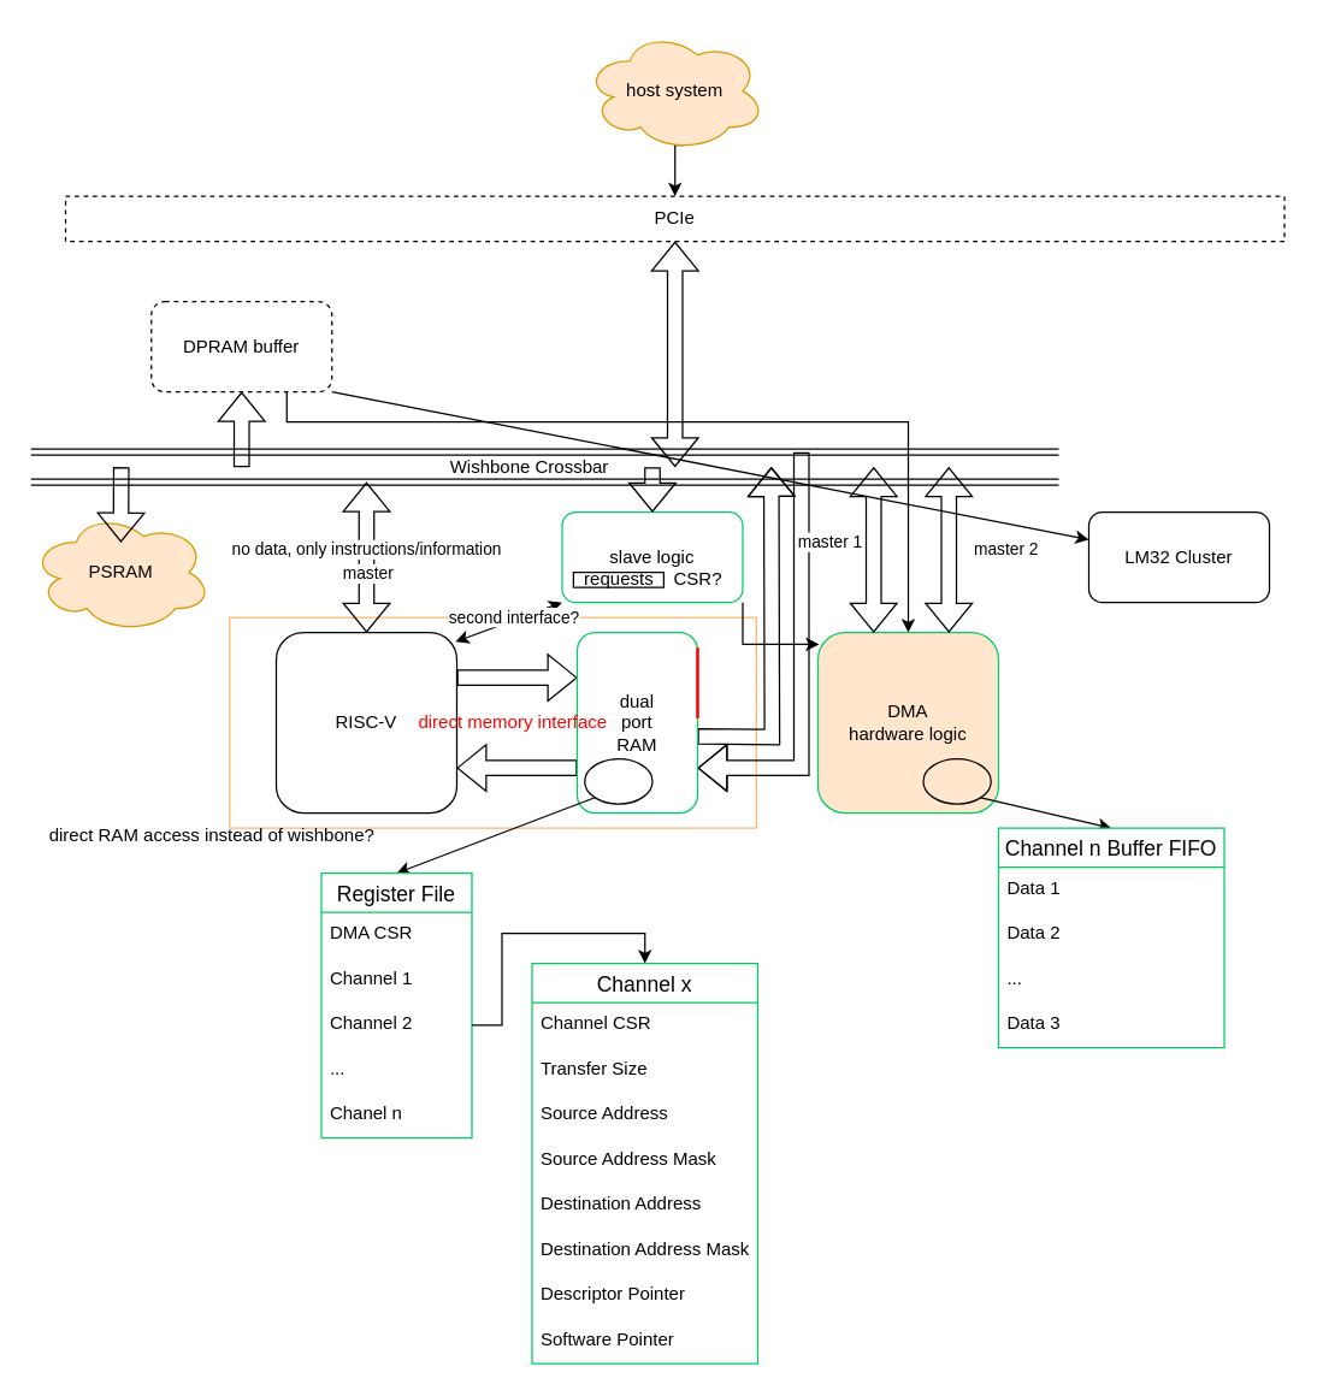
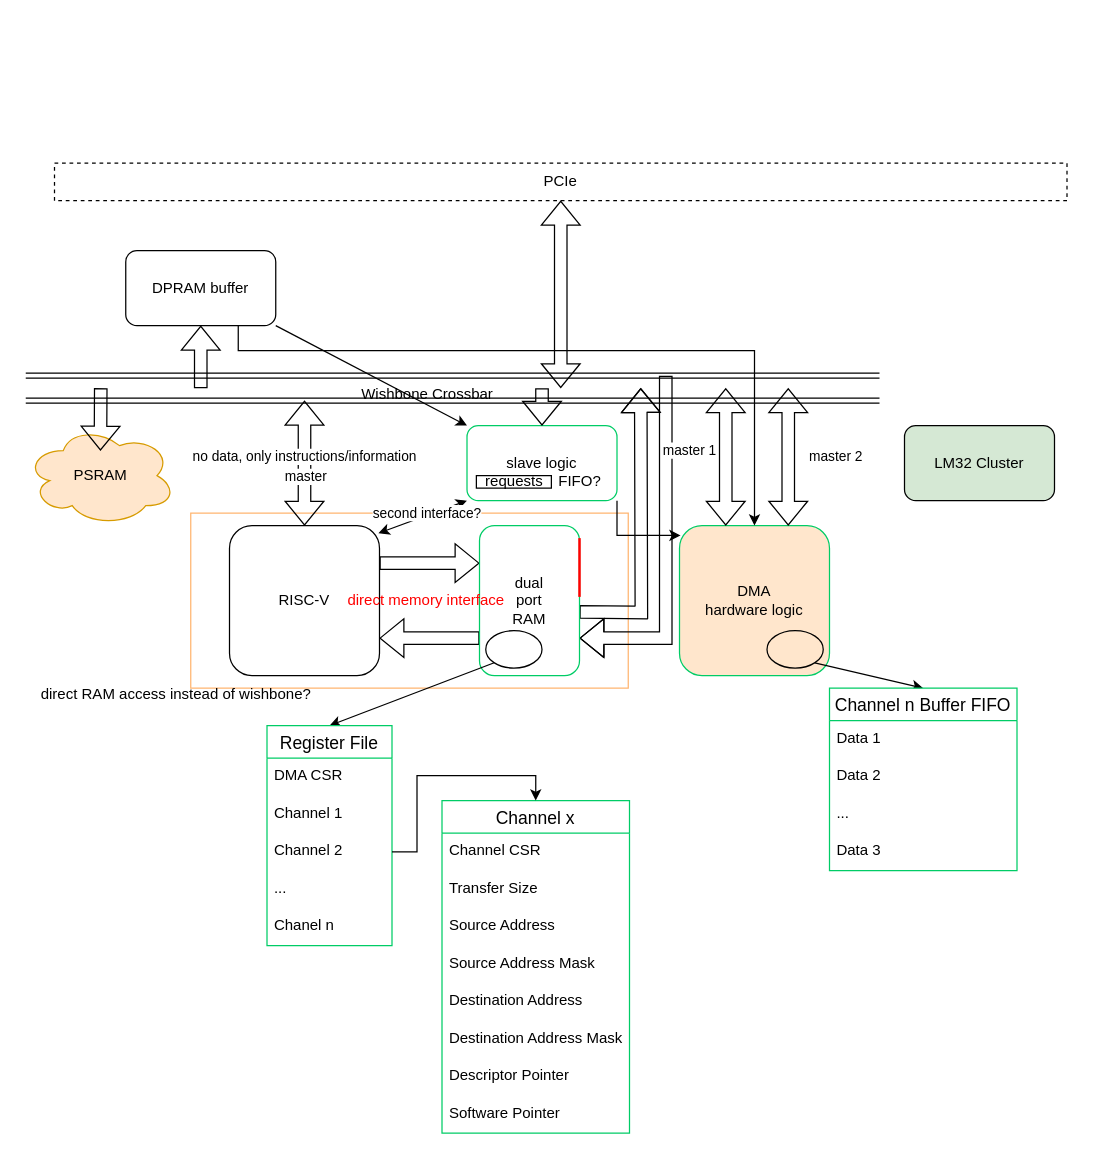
  <mxCell id="0" />
  <mxCell id="1" parent="0" />
  <mxCell id="2" value="" style="rounded=0;whiteSpace=wrap;html=1;fillColor=none;strokeColor=#FFB570;" parent="1" vertex="1"><mxGeometry x="152" y="410" width="350" height="140" as="geometry" /></mxCell>
  <mxCell id="3" style="edgeStyle=orthogonalEdgeStyle;rounded=0;orthogonalLoop=1;jettySize=auto;html=1;exitX=1;exitY=0.25;exitDx=0;exitDy=0;entryX=0;entryY=0.25;entryDx=0;entryDy=0;shape=flexArrow;" parent="1" source="4" target="9" edge="1"><mxGeometry relative="1" as="geometry" /></mxCell>
  <mxCell id="4" value="&lt;div&gt;RISC-V&lt;/div&gt;" style="rounded=1;whiteSpace=wrap;html=1;" parent="1" vertex="1"><mxGeometry x="183" y="420" width="120" height="120" as="geometry" /></mxCell>
  <mxCell id="5" style="edgeStyle=orthogonalEdgeStyle;rounded=0;orthogonalLoop=1;jettySize=auto;html=1;entryX=1;entryY=0.75;entryDx=0;entryDy=0;shape=flexArrow;" parent="1" target="9" edge="1"><mxGeometry relative="1" as="geometry"><mxPoint x="532" y="300" as="sourcePoint" /><Array as="points"><mxPoint x="532" y="300" /><mxPoint x="532" y="510" /></Array></mxGeometry></mxCell>
  <mxCell id="6" value="&lt;div&gt;DMA&lt;/div&gt;&lt;div&gt;hardware logic&lt;/div&gt;" style="rounded=1;whiteSpace=wrap;html=1;strokeColor=#00CC66;fillColor=#ffe6cc;" parent="1" vertex="1"><mxGeometry x="543" y="420" width="120" height="120" as="geometry" /></mxCell>
  <mxCell id="7" style="edgeStyle=orthogonalEdgeStyle;rounded=0;orthogonalLoop=1;jettySize=auto;html=1;exitX=0;exitY=0.75;exitDx=0;exitDy=0;entryX=1;entryY=0.75;entryDx=0;entryDy=0;shape=flexArrow;strokeWidth=1;" parent="1" source="9" target="4" edge="1"><mxGeometry relative="1" as="geometry" /></mxCell>
  <mxCell id="8" style="edgeStyle=orthogonalEdgeStyle;rounded=0;orthogonalLoop=1;jettySize=auto;html=1;exitX=1;exitY=0.25;exitDx=0;exitDy=0;shape=flexArrow;" parent="1" edge="1"><mxGeometry relative="1" as="geometry"><mxPoint x="463" y="489" as="sourcePoint" /><mxPoint x="512" y="310" as="targetPoint" /></mxGeometry></mxCell>
  <mxCell id="9" value="&lt;div&gt;dual&lt;/div&gt;&lt;div&gt;port&lt;/div&gt;&lt;div&gt;RAM&lt;br&gt;&lt;/div&gt;" style="rounded=1;whiteSpace=wrap;html=1;strokeColor=#00CC66;" parent="1" vertex="1"><mxGeometry x="383" y="420" width="80" height="120" as="geometry" /></mxCell>
  <mxCell id="10" value="" style="shape=link;html=1;rounded=0;" parent="1" edge="1"><mxGeometry width="100" relative="1" as="geometry"><mxPoint x="20" y="300" as="sourcePoint" /><mxPoint x="703" y="300" as="targetPoint" /></mxGeometry></mxCell>
  <mxCell id="11" value="" style="shape=link;html=1;rounded=0;" parent="1" edge="1"><mxGeometry width="100" relative="1" as="geometry"><mxPoint x="20" y="320" as="sourcePoint" /><mxPoint x="703" y="320" as="targetPoint" /></mxGeometry></mxCell>
  <mxCell id="12" value="" style="shape=flexArrow;endArrow=classic;html=1;rounded=0;exitX=0.5;exitY=0;exitDx=0;exitDy=0;startArrow=block;" parent="1" source="4" edge="1"><mxGeometry width="50" height="50" relative="1" as="geometry"><mxPoint x="113" y="420" as="sourcePoint" /><mxPoint x="243" y="320" as="targetPoint" /></mxGeometry></mxCell>
  <mxCell id="13" value="master" style="edgeLabel;html=1;align=center;verticalAlign=middle;resizable=0;points=[];" parent="12" vertex="1" connectable="0"><mxGeometry x="-0.161" y="-5" relative="1" as="geometry"><mxPoint x="-5" y="2" as="offset" /></mxGeometry></mxCell>
  <mxCell id="14" value="no data, only instructions/information" style="edgeLabel;html=1;align=center;verticalAlign=middle;resizable=0;points=[];" parent="12" vertex="1" connectable="0"><mxGeometry x="0.127" y="1" relative="1" as="geometry"><mxPoint as="offset" /></mxGeometry></mxCell>
  <mxCell id="15" value="" style="shape=flexArrow;endArrow=classic;html=1;rounded=0;exitX=0.25;exitY=0;exitDx=0;exitDy=0;startArrow=block;" parent="1" edge="1"><mxGeometry width="50" height="50" relative="1" as="geometry"><mxPoint x="580" y="420" as="sourcePoint" /><mxPoint x="580" y="310" as="targetPoint" /></mxGeometry></mxCell>
  <mxCell id="16" value="&lt;div&gt;master 1&lt;/div&gt;" style="edgeLabel;html=1;align=center;verticalAlign=middle;resizable=0;points=[];" parent="15" vertex="1" connectable="0"><mxGeometry x="0.108" y="3" relative="1" as="geometry"><mxPoint x="-27" as="offset" /></mxGeometry></mxCell>
  <mxCell id="17" value="" style="shape=flexArrow;endArrow=classic;html=1;rounded=0;exitX=0.25;exitY=0;exitDx=0;exitDy=0;startArrow=block;" parent="1" edge="1"><mxGeometry width="50" height="50" relative="1" as="geometry"><mxPoint x="630" y="420" as="sourcePoint" /><mxPoint x="630" y="310" as="targetPoint" /></mxGeometry></mxCell>
  <mxCell id="18" value="master 2" style="edgeLabel;html=1;align=center;verticalAlign=middle;resizable=0;points=[];" parent="17" vertex="1" connectable="0"><mxGeometry x="0.196" y="-4" relative="1" as="geometry"><mxPoint x="33" y="10" as="offset" /></mxGeometry></mxCell>
  <mxCell id="19" style="rounded=0;orthogonalLoop=1;jettySize=auto;html=1;exitX=0;exitY=1;exitDx=0;exitDy=0;entryX=0.5;entryY=0;entryDx=0;entryDy=0;" parent="1" source="20" target="21" edge="1"><mxGeometry relative="1" as="geometry"><mxPoint x="503" y="580" as="targetPoint" /><mxPoint x="433.005" y="550.003" as="sourcePoint" /></mxGeometry></mxCell>
  <mxCell id="20" value="" style="ellipse;whiteSpace=wrap;html=1;fillColor=none;" parent="1" vertex="1"><mxGeometry x="388" y="504" width="45" height="30" as="geometry" /></mxCell>
  <mxCell id="21" value="Register File" style="swimlane;fontStyle=0;childLayout=stackLayout;horizontal=1;startSize=26;horizontalStack=0;resizeParent=1;resizeParentMax=0;resizeLast=0;collapsible=1;marginBottom=0;align=center;fontSize=14;strokeColor=#00CC66;" parent="1" vertex="1"><mxGeometry x="213" y="580" width="100" height="176" as="geometry"><mxRectangle x="460" y="640" width="120" height="30" as="alternateBounds" /></mxGeometry></mxCell>
  <mxCell id="22" value="DMA CSR" style="text;strokeColor=none;fillColor=none;spacingLeft=4;spacingRight=4;overflow=hidden;rotatable=0;points=[[0,0.5],[1,0.5]];portConstraint=eastwest;fontSize=12;whiteSpace=wrap;html=1;" parent="21" vertex="1"><mxGeometry y="26" width="100" height="30" as="geometry" /></mxCell>
  <mxCell id="23" value="Channel 1" style="text;strokeColor=none;fillColor=none;spacingLeft=4;spacingRight=4;overflow=hidden;rotatable=0;points=[[0,0.5],[1,0.5]];portConstraint=eastwest;fontSize=12;whiteSpace=wrap;html=1;" parent="21" vertex="1"><mxGeometry y="56" width="100" height="30" as="geometry" /></mxCell>
  <mxCell id="24" value="Channel 2" style="text;strokeColor=none;fillColor=none;spacingLeft=4;spacingRight=4;overflow=hidden;rotatable=0;points=[[0,0.5],[1,0.5]];portConstraint=eastwest;fontSize=12;whiteSpace=wrap;html=1;" parent="21" vertex="1"><mxGeometry y="86" width="100" height="30" as="geometry" /></mxCell>
  <mxCell id="25" value="..." style="text;strokeColor=none;fillColor=none;spacingLeft=4;spacingRight=4;overflow=hidden;rotatable=0;points=[[0,0.5],[1,0.5]];portConstraint=eastwest;fontSize=12;whiteSpace=wrap;html=1;" parent="21" vertex="1"><mxGeometry y="116" width="100" height="30" as="geometry" /></mxCell>
  <mxCell id="26" value="Chanel n" style="text;strokeColor=none;fillColor=none;spacingLeft=4;spacingRight=4;overflow=hidden;rotatable=0;points=[[0,0.5],[1,0.5]];portConstraint=eastwest;fontSize=12;whiteSpace=wrap;html=1;" parent="21" vertex="1"><mxGeometry y="146" width="100" height="30" as="geometry" /></mxCell>
  <mxCell id="27" value="" style="endArrow=none;html=1;rounded=0;strokeColor=#FF0000;strokeWidth=2;" parent="1" edge="1"><mxGeometry width="50" height="50" relative="1" as="geometry"><mxPoint x="463" y="430" as="sourcePoint" /><mxPoint x="463" y="477" as="targetPoint" /></mxGeometry></mxCell>
  <mxCell id="28" value="Channel x" style="swimlane;fontStyle=0;childLayout=stackLayout;horizontal=1;startSize=26;horizontalStack=0;resizeParent=1;resizeParentMax=0;resizeLast=0;collapsible=1;marginBottom=0;align=center;fontSize=14;strokeColor=#00CC66;" parent="1" vertex="1"><mxGeometry x="353" y="640" width="150" height="266" as="geometry"><mxRectangle x="460" y="640" width="120" height="30" as="alternateBounds" /></mxGeometry></mxCell>
  <mxCell id="29" value="Channel CSR" style="text;strokeColor=none;fillColor=none;spacingLeft=4;spacingRight=4;overflow=hidden;rotatable=0;points=[[0,0.5],[1,0.5]];portConstraint=eastwest;fontSize=12;whiteSpace=wrap;html=1;" parent="28" vertex="1"><mxGeometry y="26" width="150" height="30" as="geometry" /></mxCell>
  <mxCell id="30" value="&lt;div&gt;Transfer Size&lt;/div&gt;" style="text;strokeColor=none;fillColor=none;spacingLeft=4;spacingRight=4;overflow=hidden;rotatable=0;points=[[0,0.5],[1,0.5]];portConstraint=eastwest;fontSize=12;whiteSpace=wrap;html=1;" parent="28" vertex="1"><mxGeometry y="56" width="150" height="30" as="geometry" /></mxCell>
  <mxCell id="31" value="&lt;div&gt;Source Address&lt;/div&gt;" style="text;strokeColor=none;fillColor=none;spacingLeft=4;spacingRight=4;overflow=hidden;rotatable=0;points=[[0,0.5],[1,0.5]];portConstraint=eastwest;fontSize=12;whiteSpace=wrap;html=1;" parent="28" vertex="1"><mxGeometry y="86" width="150" height="30" as="geometry" /></mxCell>
  <mxCell id="32" value="&lt;div&gt;Source Address Mask&lt;br&gt;&lt;/div&gt;" style="text;strokeColor=none;fillColor=none;spacingLeft=4;spacingRight=4;overflow=hidden;rotatable=0;points=[[0,0.5],[1,0.5]];portConstraint=eastwest;fontSize=12;whiteSpace=wrap;html=1;" parent="28" vertex="1"><mxGeometry y="116" width="150" height="30" as="geometry" /></mxCell>
  <mxCell id="33" value="Destination Address" style="text;strokeColor=none;fillColor=none;spacingLeft=4;spacingRight=4;overflow=hidden;rotatable=0;points=[[0,0.5],[1,0.5]];portConstraint=eastwest;fontSize=12;whiteSpace=wrap;html=1;" parent="28" vertex="1"><mxGeometry y="146" width="150" height="30" as="geometry" /></mxCell>
  <mxCell id="34" value="Destination Address Mask" style="text;strokeColor=none;fillColor=none;spacingLeft=4;spacingRight=4;overflow=hidden;rotatable=0;points=[[0,0.5],[1,0.5]];portConstraint=eastwest;fontSize=12;whiteSpace=wrap;html=1;" parent="28" vertex="1"><mxGeometry y="176" width="150" height="30" as="geometry" /></mxCell>
  <mxCell id="35" value="Descriptor Pointer" style="text;strokeColor=none;fillColor=none;spacingLeft=4;spacingRight=4;overflow=hidden;rotatable=0;points=[[0,0.5],[1,0.5]];portConstraint=eastwest;fontSize=12;whiteSpace=wrap;html=1;" parent="28" vertex="1"><mxGeometry y="206" width="150" height="30" as="geometry" /></mxCell>
  <mxCell id="36" value="Software Pointer" style="text;strokeColor=none;fillColor=none;spacingLeft=4;spacingRight=4;overflow=hidden;rotatable=0;points=[[0,0.5],[1,0.5]];portConstraint=eastwest;fontSize=12;whiteSpace=wrap;html=1;" parent="28" vertex="1"><mxGeometry y="236" width="150" height="30" as="geometry" /></mxCell>
  <mxCell id="37" style="edgeStyle=orthogonalEdgeStyle;rounded=0;orthogonalLoop=1;jettySize=auto;html=1;exitX=1;exitY=0.5;exitDx=0;exitDy=0;entryX=0.5;entryY=0;entryDx=0;entryDy=0;" parent="1" source="24" target="28" edge="1"><mxGeometry relative="1" as="geometry" /></mxCell>
- <mxCell id="38" value="Wishbone Crossbar" style="text;html=1;align=center;verticalAlign=middle;whiteSpace=wrap;rounded=0;" parent="1" vertex="1"><mxGeometry x="290" y="295" width="123" height="30" as="geometry" /></mxCell>
+ <mxCell id="38" value="Wishbone Crossbar" style="text;html=1;align=center;verticalAlign=middle;whiteSpace=wrap;rounded=0;" parent="1" vertex="1"><mxGeometry x="280" y="300" width="123" height="30" as="geometry" /></mxCell>
  <mxCell id="39" style="rounded=0;orthogonalLoop=1;jettySize=auto;html=1;exitX=1;exitY=1;exitDx=0;exitDy=0;entryX=0.5;entryY=0;entryDx=0;entryDy=0;" parent="1" source="40" target="41" edge="1"><mxGeometry relative="1" as="geometry" /></mxCell>
  <mxCell id="40" value="" style="ellipse;whiteSpace=wrap;html=1;fillColor=none;" parent="1" vertex="1"><mxGeometry x="613" y="504" width="45" height="30" as="geometry" /></mxCell>
  <mxCell id="41" value="Channel n Buffer FIFO" style="swimlane;fontStyle=0;childLayout=stackLayout;horizontal=1;startSize=26;horizontalStack=0;resizeParent=1;resizeParentMax=0;resizeLast=0;collapsible=1;marginBottom=0;align=center;fontSize=14;strokeColor=#00CC66;" parent="1" vertex="1"><mxGeometry x="663" y="550" width="150" height="146" as="geometry"><mxRectangle x="640" y="610" width="120" height="30" as="alternateBounds" /></mxGeometry></mxCell>
  <mxCell id="42" value="Data 1" style="text;strokeColor=none;fillColor=none;spacingLeft=4;spacingRight=4;overflow=hidden;rotatable=0;points=[[0,0.5],[1,0.5]];portConstraint=eastwest;fontSize=12;whiteSpace=wrap;html=1;" parent="41" vertex="1"><mxGeometry y="26" width="150" height="30" as="geometry" /></mxCell>
  <mxCell id="43" value="&lt;div&gt;Data 2&lt;/div&gt;" style="text;strokeColor=none;fillColor=none;spacingLeft=4;spacingRight=4;overflow=hidden;rotatable=0;points=[[0,0.5],[1,0.5]];portConstraint=eastwest;fontSize=12;whiteSpace=wrap;html=1;" parent="41" vertex="1"><mxGeometry y="56" width="150" height="30" as="geometry" /></mxCell>
  <mxCell id="44" value="&lt;div&gt;...&lt;/div&gt;" style="text;strokeColor=none;fillColor=none;spacingLeft=4;spacingRight=4;overflow=hidden;rotatable=0;points=[[0,0.5],[1,0.5]];portConstraint=eastwest;fontSize=12;whiteSpace=wrap;html=1;" parent="41" vertex="1"><mxGeometry y="86" width="150" height="30" as="geometry" /></mxCell>
  <mxCell id="45" value="&lt;div&gt;Data 3&lt;br&gt;&lt;/div&gt;" style="text;strokeColor=none;fillColor=none;spacingLeft=4;spacingRight=4;overflow=hidden;rotatable=0;points=[[0,0.5],[1,0.5]];portConstraint=eastwest;fontSize=12;whiteSpace=wrap;html=1;" parent="41" vertex="1"><mxGeometry y="116" width="150" height="30" as="geometry" /></mxCell>
- <mxCell id="46" style="edgeStyle=orthogonalEdgeStyle;rounded=0;orthogonalLoop=1;jettySize=auto;html=1;exitX=0.55;exitY=0.95;exitDx=0;exitDy=0;exitPerimeter=0;entryX=0.5;entryY=0;entryDx=0;entryDy=0;" parent="1" source="47" target="50" edge="1"><mxGeometry relative="1" as="geometry" /></mxCell>
- <mxCell id="47" value="host system" style="ellipse;shape=cloud;whiteSpace=wrap;html=1;fillColor=#ffe6cc;strokeColor=#d79b00;" parent="1" vertex="1"><mxGeometry x="388" y="20" width="120" height="80" as="geometry" /></mxCell>
  <mxCell id="48" value="slave logic" style="rounded=1;whiteSpace=wrap;html=1;strokeColor=#00CC66;" parent="1" vertex="1"><mxGeometry x="373" y="340" width="120" height="60" as="geometry" /></mxCell>
- <mxCell id="49" value="LM32 Cluster" style="rounded=1;whiteSpace=wrap;html=1;" parent="1" vertex="1"><mxGeometry x="723" y="340" width="120" height="60" as="geometry" /></mxCell>
+ <mxCell id="49" value="LM32 Cluster" style="rounded=1;whiteSpace=wrap;html=1;fillColor=#d5e8d4;" parent="1" vertex="1"><mxGeometry x="723" y="340" width="120" height="60" as="geometry" /></mxCell>
  <mxCell id="50" value="PCIe" style="rounded=0;whiteSpace=wrap;html=1;dashed=1;" parent="1" vertex="1"><mxGeometry x="43" y="130" width="810" height="30" as="geometry" /></mxCell>
- <mxCell id="51" style="rounded=0;orthogonalLoop=1;jettySize=auto;html=1;exitX=1;exitY=1;exitDx=0;exitDy=0;" parent="1" source="53" target="49" edge="1"><mxGeometry relative="1" as="geometry" /></mxCell>
+ <mxCell id="51" style="rounded=0;orthogonalLoop=1;jettySize=auto;html=1;exitX=1;exitY=1;exitDx=0;exitDy=0;entryX=0;entryY=0;entryDx=0;entryDy=0;" parent="1" source="53" target="48" edge="1"><mxGeometry relative="1" as="geometry" /></mxCell>
  <mxCell id="52" style="edgeStyle=orthogonalEdgeStyle;rounded=0;orthogonalLoop=1;jettySize=auto;html=1;exitX=0.75;exitY=1;exitDx=0;exitDy=0;entryX=0.5;entryY=0;entryDx=0;entryDy=0;" parent="1" source="53" target="6" edge="1"><mxGeometry relative="1" as="geometry"><Array as="points"><mxPoint x="190" y="280" /><mxPoint x="603" y="280" /></Array></mxGeometry></mxCell>
- <mxCell id="53" value="DPRAM buffer" style="rounded=1;whiteSpace=wrap;html=1;dashed=1;" parent="1" vertex="1"><mxGeometry x="100" y="200" width="120" height="60" as="geometry" /></mxCell>
+ <mxCell id="53" value="DPRAM buffer" style="rounded=1;whiteSpace=wrap;html=1;" parent="1" vertex="1"><mxGeometry x="100" y="200" width="120" height="60" as="geometry" /></mxCell>
  <mxCell id="54" style="rounded=0;orthogonalLoop=1;jettySize=auto;html=1;exitX=0;exitY=1;exitDx=0;exitDy=0;entryX=0.993;entryY=0.051;entryDx=0;entryDy=0;entryPerimeter=0;startArrow=classic;startFill=1;" parent="1" source="48" target="4" edge="1"><mxGeometry relative="1" as="geometry" /></mxCell>
  <mxCell id="55" value="second interface?" style="edgeLabel;html=1;align=center;verticalAlign=middle;resizable=0;points=[];" parent="54" vertex="1" connectable="0"><mxGeometry x="-0.097" y="3" relative="1" as="geometry"><mxPoint x="-2" y="-5" as="offset" /></mxGeometry></mxCell>
  <mxCell id="56" style="edgeStyle=orthogonalEdgeStyle;rounded=0;orthogonalLoop=1;jettySize=auto;html=1;exitX=1;exitY=1;exitDx=0;exitDy=0;entryX=0.007;entryY=0.065;entryDx=0;entryDy=0;entryPerimeter=0;" parent="1" source="48" target="6" edge="1"><mxGeometry relative="1" as="geometry" /></mxCell>
  <mxCell id="57" value="PSRAM" style="ellipse;shape=cloud;whiteSpace=wrap;html=1;fillColor=#ffe6cc;strokeColor=#d79b00;" parent="1" vertex="1"><mxGeometry x="20" y="340" width="120" height="80" as="geometry" /></mxCell>
  <mxCell id="58" value="" style="shape=flexArrow;endArrow=classic;html=1;rounded=0;exitX=0.5;exitY=1;exitDx=0;exitDy=0;startArrow=block;" parent="1" source="50" edge="1"><mxGeometry width="50" height="50" relative="1" as="geometry"><mxPoint x="400" y="420" as="sourcePoint" /><mxPoint x="448" y="310" as="targetPoint" /></mxGeometry></mxCell>
  <mxCell id="59" value="&lt;font color=&quot;#ff0000&quot;&gt;direct memory interface&lt;/font&gt;" style="text;html=1;align=center;verticalAlign=middle;resizable=0;points=[];autosize=1;strokeColor=none;fillColor=none;" parent="1" vertex="1"><mxGeometry x="265" y="465" width="150" height="30" as="geometry" /></mxCell>
  <mxCell id="60" value="" style="shape=flexArrow;endArrow=classic;html=1;rounded=0;" parent="1" edge="1"><mxGeometry width="50" height="50" relative="1" as="geometry"><mxPoint x="80" y="310" as="sourcePoint" /><mxPoint x="79.76" y="360" as="targetPoint" /></mxGeometry></mxCell>
  <mxCell id="61" value="" style="shape=flexArrow;endArrow=classic;html=1;rounded=0;entryX=0.5;entryY=1;entryDx=0;entryDy=0;" parent="1" target="53" edge="1"><mxGeometry width="50" height="50" relative="1" as="geometry"><mxPoint x="160" y="310" as="sourcePoint" /><mxPoint x="130" y="280" as="targetPoint" /></mxGeometry></mxCell>
  <mxCell id="62" value="" style="shape=flexArrow;endArrow=classic;html=1;rounded=0;entryX=0.5;entryY=0;entryDx=0;entryDy=0;" parent="1" target="48" edge="1"><mxGeometry width="50" height="50" relative="1" as="geometry"><mxPoint x="433" y="310" as="sourcePoint" /><mxPoint x="433" y="340" as="targetPoint" /></mxGeometry></mxCell>
  <mxCell id="63" value="direct RAM access instead of wishbone?" style="text;html=1;align=center;verticalAlign=middle;resizable=0;points=[];autosize=1;strokeColor=none;fillColor=none;" parent="1" vertex="1"><mxGeometry x="20" y="540" width="240" height="30" as="geometry" /></mxCell>
  <mxCell id="64" value="requests" style="rounded=0;whiteSpace=wrap;html=1;" parent="1" vertex="1"><mxGeometry x="380.5" y="380" width="60" height="10" as="geometry" /></mxCell>
- <mxCell id="65" value="CSR?" style="text;html=1;align=center;verticalAlign=middle;resizable=0;points=[];autosize=1;strokeColor=none;fillColor=none;" parent="1" vertex="1"><mxGeometry x="433" y="370" width="60" height="30" as="geometry" /></mxCell>
+ <mxCell id="65" value="FIFO?" style="text;html=1;align=center;verticalAlign=middle;resizable=0;points=[];autosize=1;strokeColor=none;fillColor=none;" parent="1" vertex="1"><mxGeometry x="433" y="370" width="60" height="30" as="geometry" /></mxCell>
